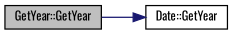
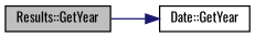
  digraph {
    rankdir=LR
    fontname=Oswald
    node [color=black fontname=Oswald fontsize=10 shape=record style=filled]
-   n1 [fillcolor=grey75 fontcolor=black height=0.2 label="GetYear::GetYear" width=0.4]
+   n1 [fillcolor=grey75 fontcolor=black height=0.2 label="Results::GetYear" width=0.4]
    n2 [fillcolor=white height=0.2 label="Date::GetYear" width=0.4]
    n1 -> n2 [color=midnightblue fontname=Oswald fontsize=10 labelfontname=Helvetica labelfontsize=10 style=solid]
  }
